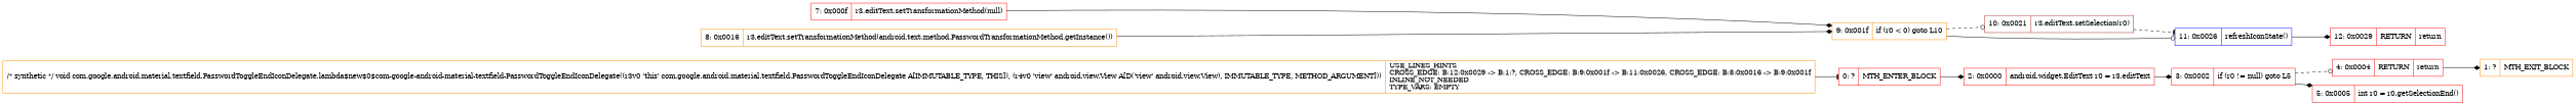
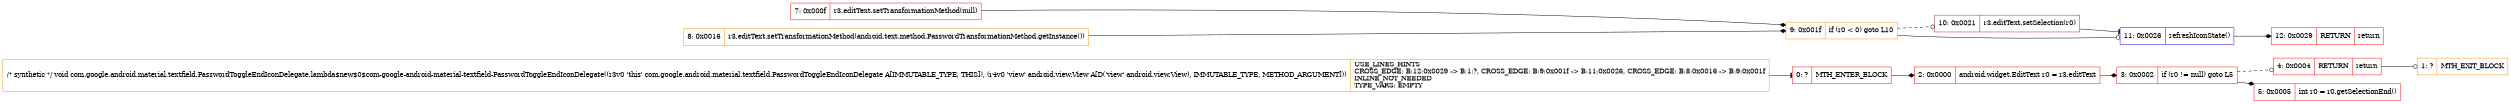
  digraph {
    rankdir=LR
    node [color=red shape=record]
    edge [arrowhead=diamond]
    n1 [label="{0\:\ ?|MTH_ENTER_BLOCK\l}"]
    n2 [label="{2\:\ 0x0000|android.widget.EditText r0 = r3.editText\l}"]
    n3 [label="{3\:\ 0x0002|if (r0 != null) goto L5\l}"]
    n4 [label="{4\:\ 0x0004|RETURN\l|return\l}"]
    n5 [label="{5\:\ 0x0005|int r0 = r0.getSelectionEnd()\l}"]
    n6 [color=darkorange label="{1\:\ ?|MTH_EXIT_BLOCK\l}"]
    n7 [label="{7\:\ 0x000f|r3.editText.setTransformationMethod(null)\l}"]
    n8 [color=darkorange label="{9\:\ 0x001f|if (r0 \< 0) goto L10\l}"]
    n9 [color=darkorange label="{8\:\ 0x0016|r3.editText.setTransformationMethod(android.text.method.PasswordTransformationMethod.getInstance())\l}"]
    n10 [color=brown label="{10\:\ 0x0021|r3.editText.setSelection(r0)\l}"]
    n11 [color=blue label="{11\:\ 0x0026|refreshIconState()\l}"]
    n12 [label="{12\:\ 0x0029|RETURN\l|return\l}"]
    n13 [color=darkorange label="{\/* synthetic *\/ void com.google.android.material.textfield.PasswordToggleEndIconDelegate.lambda$new$0$com\-google\-android\-material\-textfield\-PasswordToggleEndIconDelegate((r3v0 'this' com.google.android.material.textfield.PasswordToggleEndIconDelegate A[IMMUTABLE_TYPE, THIS]), (r4v0 'view' android.view.View A[D('view' android.view.View), IMMUTABLE_TYPE, METHOD_ARGUMENT]))  | USE_LINES_HINTS\lCROSS_EDGE: B:12:0x0029 \-\> B:1:?, CROSS_EDGE: B:9:0x001f \-\> B:11:0x0026, CROSS_EDGE: B:8:0x0016 \-\> B:9:0x001f\lINLINE_NOT_NEEDED\lTYPE_VARS: EMPTY\l}"]
    n1 -> n2
    n2 -> n3
    n3 -> n4 [arrowhead=odot style=dashed]
    n3 -> n5
-   n4 -> n6
+   n4 -> n6 [arrowhead=odot]
    n7 -> n8
    n8 -> n10 [arrowhead=odot style=dashed]
    n8 -> n11 [arrowhead=odot]
    n9 -> n8
-   n10 -> n11 [arrowhead=tee style=dashed]
+   n10 -> n11 [arrowhead=tee]
    n11 -> n12
    n13 -> n1 [arrowhead=tee]
  }
